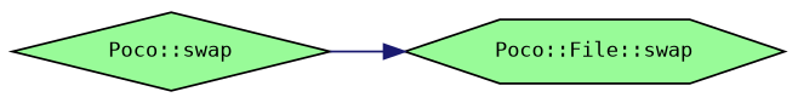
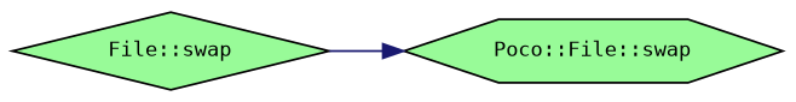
  digraph {
    rankdir=RL
    fontname="DejaVu Sans Mono"
    node [color=black fillcolor=palegreen fontname="DejaVu Sans Mono" fontsize=10 style=filled]
    n1 [fontcolor=black height=0.2 label="Poco::File::swap" shape=hexagon width=0.4]
-   n2 [height=0.2 label="Poco::swap" shape=diamond width=0.4]
+   n2 [height=0.2 label="File::swap" shape=diamond width=0.4]
    n1 -> n2 [color=midnightblue dir=back fontname="DejaVu Sans Mono" fontsize=10 labelfontname=Helvetica labelfontsize=10 style=solid]
  }
